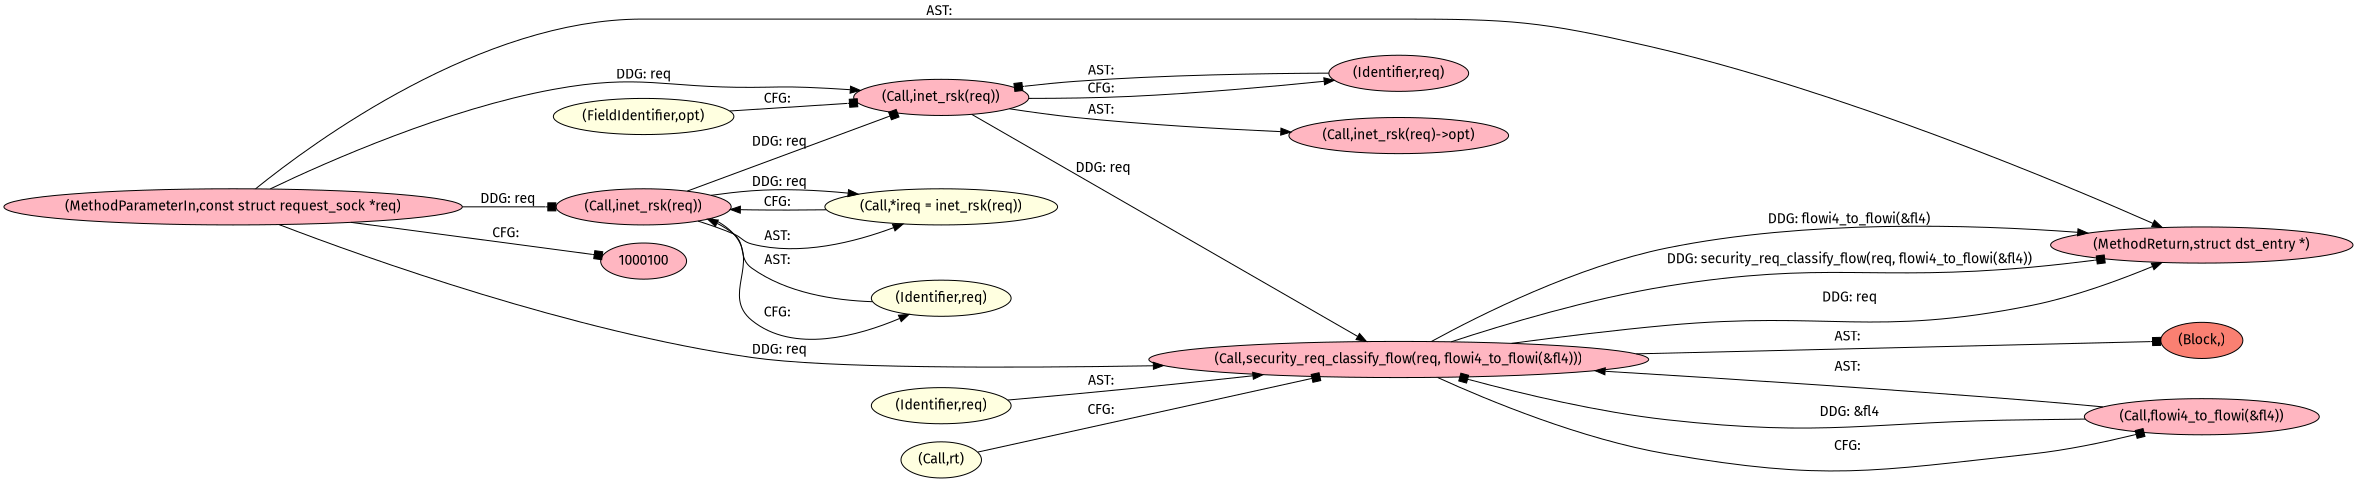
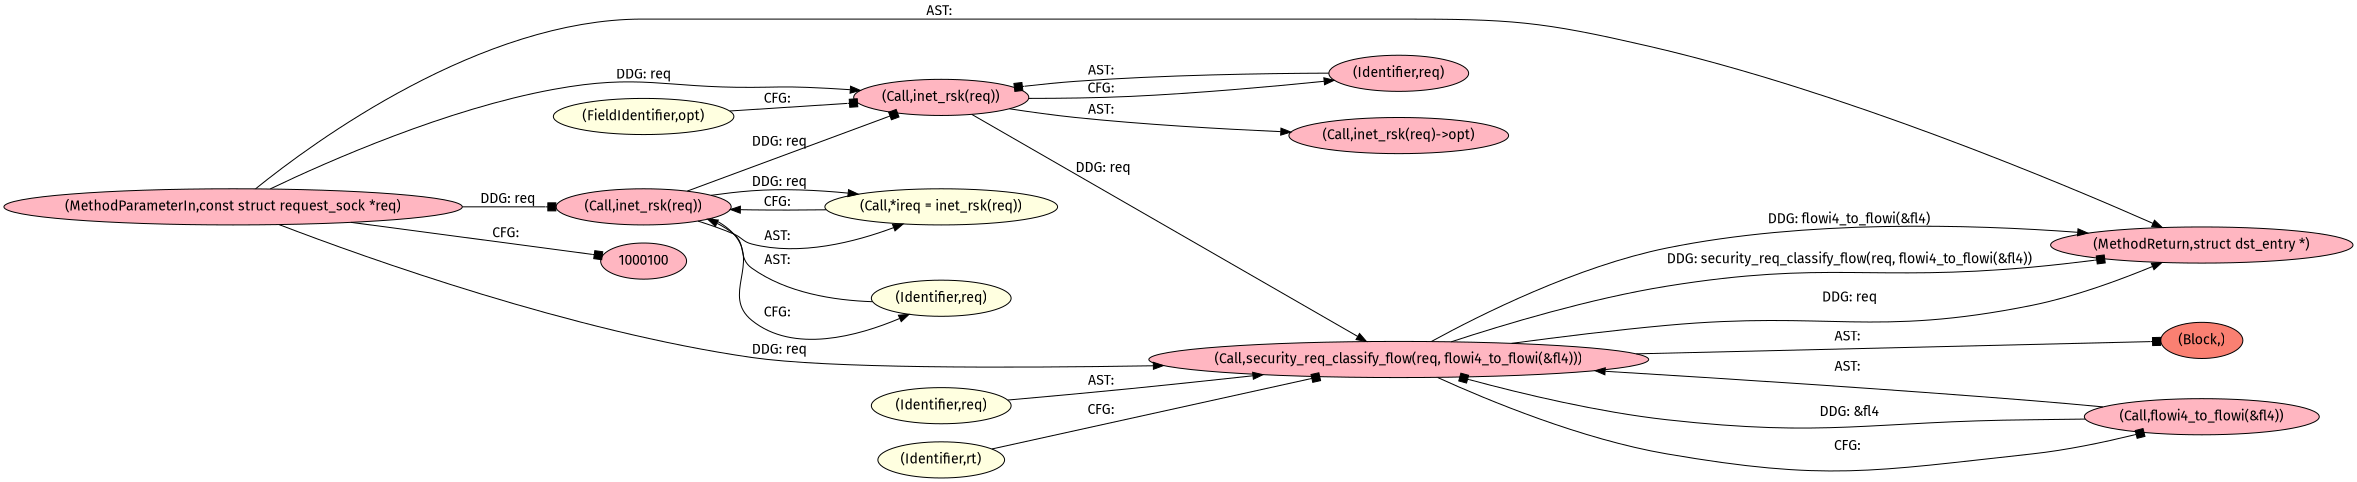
  digraph {
    fontname="Fira Sans"
    rankdir=LR
    node [fillcolor=lightpink fontname="Fira Sans" style=filled]
    edge [arrowhead=normal fontname="Fira Sans"]
    n1 [label="(Call,inet_rsk(req))"]
    n2 [label="(Call,security_req_classify_flow(req, flowi4_to_flowi(&fl4)))"]
    n3 [label="(Call,inet_rsk(req)->opt)"]
    n4 [label="(Identifier,req)"]
    n5 [label="(MethodReturn,struct dst_entry *)"]
    n6 [fillcolor=salmon label="(Block,)"]
    n7 [label="(Call,flowi4_to_flowi(&fl4))"]
    n8 [label="(Call,inet_rsk(req))"]
    n9 [fillcolor=lightyellow label="(Identifier,req)"]
    n10 [fillcolor=lightyellow label="(Call,*ireq = inet_rsk(req))"]
    n11 [label="(MethodParameterIn,const struct request_sock *req)"]
    1000100
-   n13 [fillcolor=lightyellow label="(Call,rt)"]
+   n13 [fillcolor=lightyellow label="(Identifier,rt)"]
    n14 [fillcolor=lightyellow label="(Identifier,req)"]
    n15 [fillcolor=lightyellow label="(FieldIdentifier,opt)"]
    n1 -> n2 [label="DDG: req"]
    n1 -> n3 [label="AST: "]
    n1 -> n4 [label="CFG: "]
    n2 -> n5 [label="DDG: flowi4_to_flowi(&fl4)"]
    n2 -> n5 [arrowhead=box label="DDG: security_req_classify_flow(req, flowi4_to_flowi(&fl4))"]
    n2 -> n5 [label="DDG: req"]
    n2 -> n6 [arrowhead=box label="AST: "]
    n2 -> n7 [arrowhead=box label="CFG: "]
    n4 -> n1 [arrowhead=box label="AST: "]
    n7 -> n2 [label="AST: "]
    n7 -> n2 [arrowhead=box label="DDG: &fl4"]
    n8 -> n1 [arrowhead=box label="DDG: req"]
    n8 -> n9 [label="CFG: "]
    n8 -> n10 [label="AST: "]
    n8 -> n10 [label="DDG: req"]
    n9 -> n8 [label="AST: "]
    n10 -> n8 [label="CFG: "]
    n11 -> n1 [label="DDG: req"]
    n11 -> n2 [label="DDG: req"]
    n11 -> n5 [label="AST: "]
    n11 -> n8 [arrowhead=box label="DDG: req"]
    n11 -> 1000100 [arrowhead=box label="CFG: "]
    n13 -> n2 [arrowhead=box label="CFG: "]
    n14 -> n2 [label="AST: "]
    n15 -> n1 [arrowhead=box label="CFG: "]
  }
